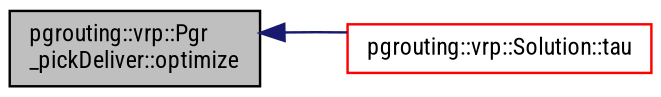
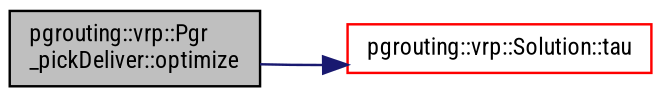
  digraph {
    rankdir=LR
    fontname="Roboto Condensed"
    node [fontname="Roboto Condensed" fontsize=10 shape=record style=filled]
    n1 [color=black fillcolor=grey75 fontcolor=black height=0.2 label="pgrouting::vrp::Pgr\l_pickDeliver::optimize" width=0.4]
    n2 [color=red fillcolor=white height=0.2 label="pgrouting::vrp::Solution::tau" width=0.4]
-   n2 -> n1 [color=midnightblue fontname="Roboto Condensed" fontsize=10 labelfontname=Helvetica labelfontsize=10 style=solid]
+   n1 -> n2 [color=midnightblue fontname="Roboto Condensed" fontsize=10 labelfontname=Helvetica labelfontsize=10 style=solid]
  }
